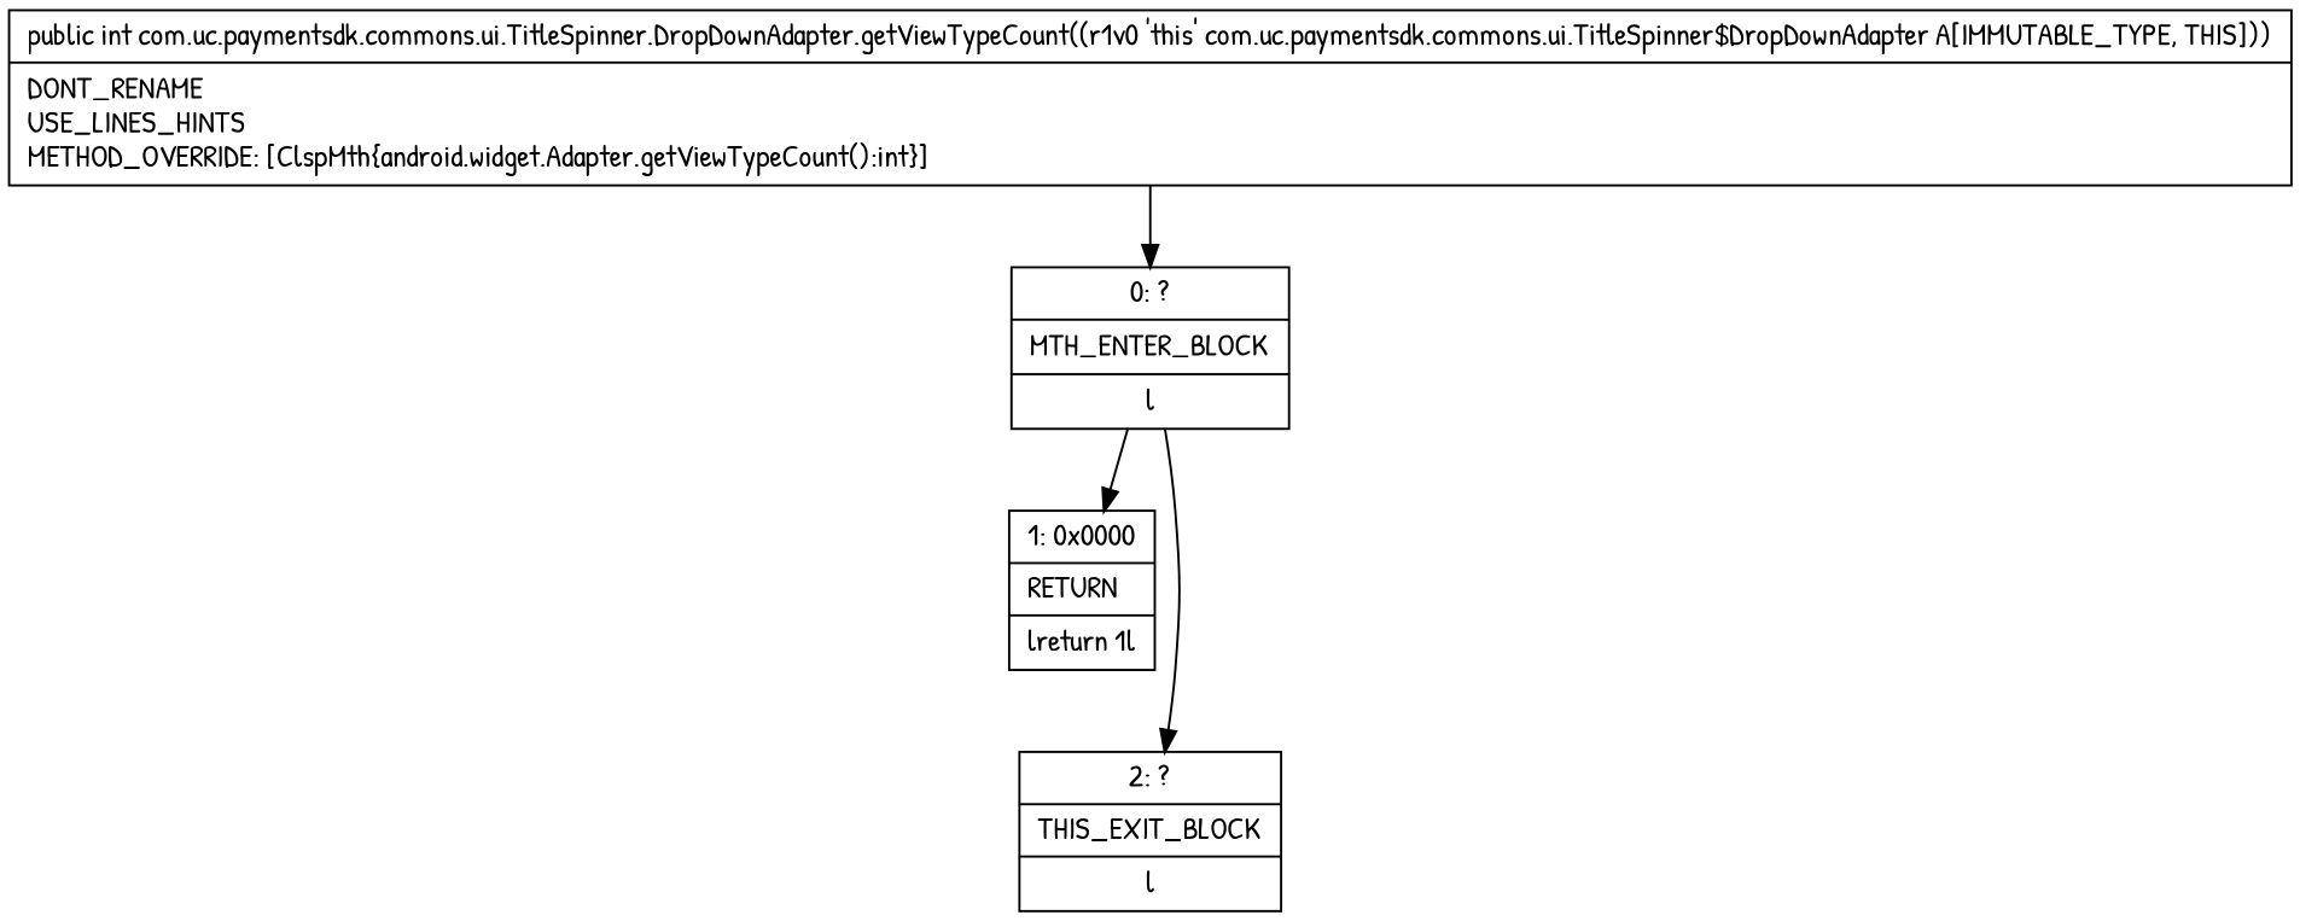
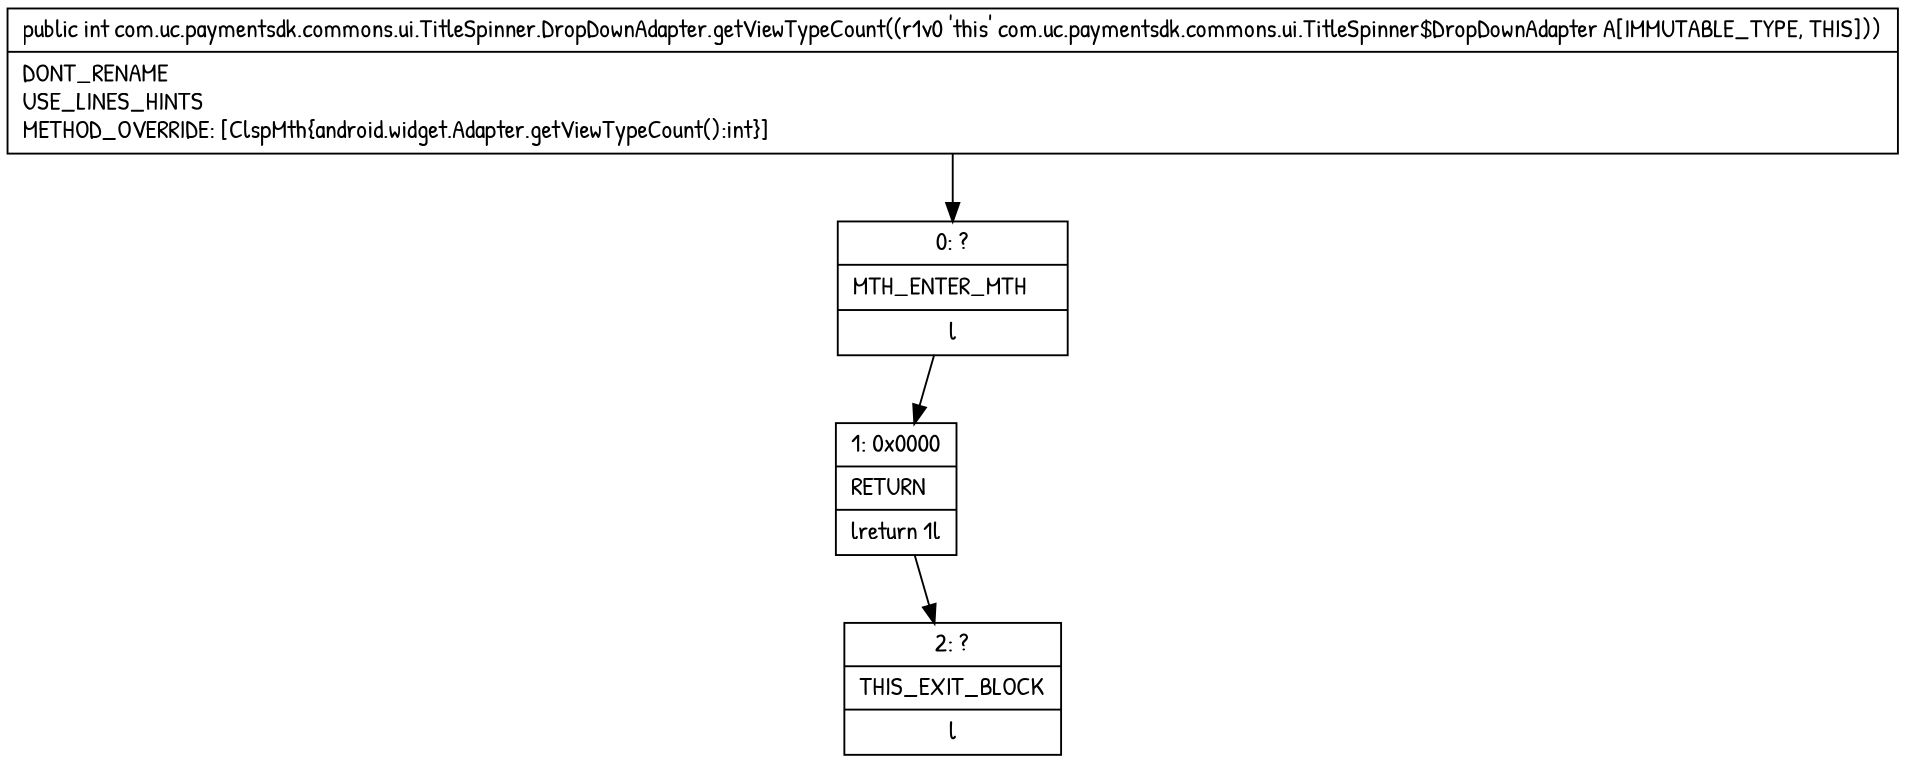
  digraph {
    fontname="Patrick Hand"
    node [fontname="Patrick Hand" shape=record]
    edge [fontname="Patrick Hand"]
-   n1 [label="{0\:\ ?|MTH_ENTER_BLOCK\l|l}"]
+   n1 [label="{0\:\ ?|MTH_ENTER_MTH\l|l}"]
    n2 [label="{1\:\ 0x0000|RETURN\l|lreturn 1l}"]
    n3 [label="{2\:\ ?|THIS_EXIT_BLOCK\l|l}"]
    n4 [label="{public int com.uc.paymentsdk.commons.ui.TitleSpinner.DropDownAdapter.getViewTypeCount((r1v0 'this' com.uc.paymentsdk.commons.ui.TitleSpinner$DropDownAdapter A[IMMUTABLE_TYPE, THIS]))  | DONT_RENAME\lUSE_LINES_HINTS\lMETHOD_OVERRIDE: [ClspMth\{android.widget.Adapter.getViewTypeCount():int\}]\l}"]
    n1 -> n2
-   n1 -> n3
+   n2 -> n3
    n4 -> n1
  }
